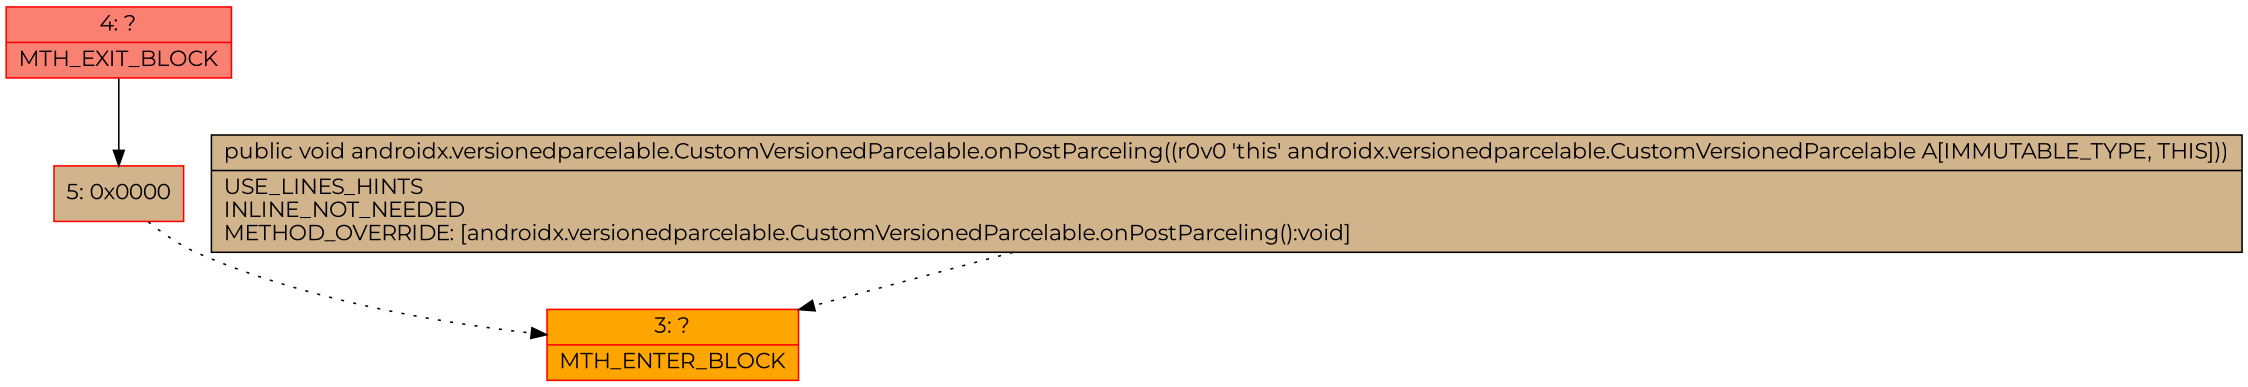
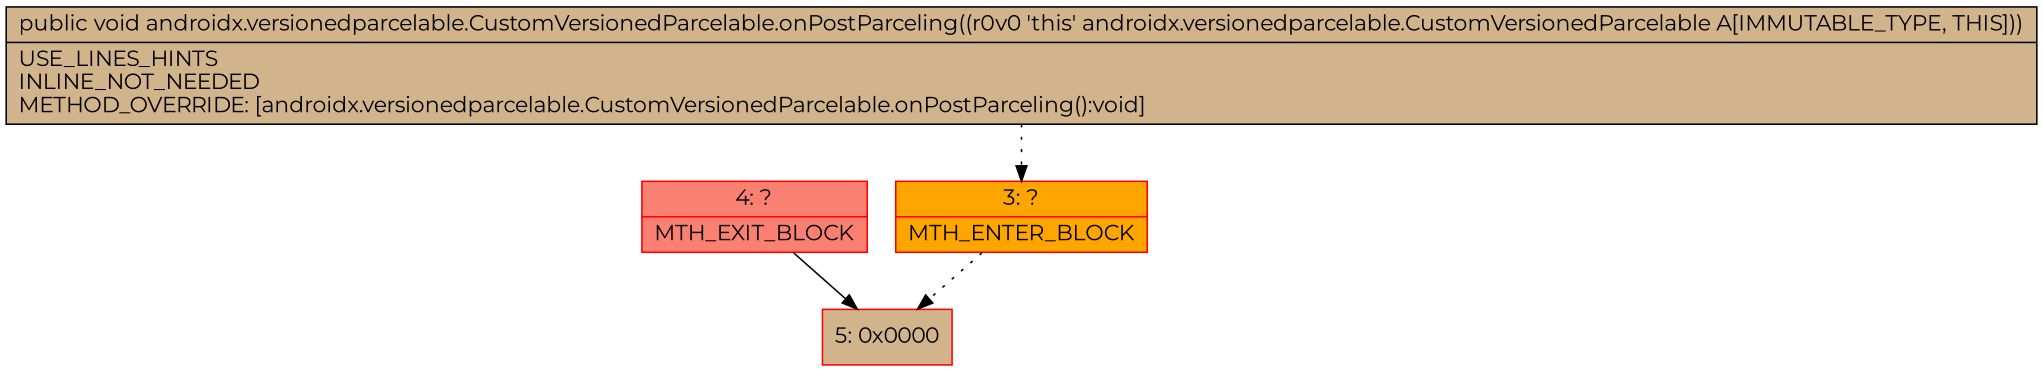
  digraph {
    fontname=Montserrat
    node [color=red fillcolor=tan fontname=Montserrat shape=record style=filled]
    edge [fontname=Montserrat style=dotted]
    n1 [fillcolor=orange label="{3\:\ ?|MTH_ENTER_BLOCK\l}"]
    n2 [label="{5\:\ 0x0000}"]
    n3 [fillcolor=salmon label="{4\:\ ?|MTH_EXIT_BLOCK\l}"]
    n4 [label="{public void androidx.versionedparcelable.CustomVersionedParcelable.onPostParceling((r0v0 'this' androidx.versionedparcelable.CustomVersionedParcelable A[IMMUTABLE_TYPE, THIS]))  | USE_LINES_HINTS\lINLINE_NOT_NEEDED\lMETHOD_OVERRIDE: [androidx.versionedparcelable.CustomVersionedParcelable.onPostParceling():void]\l}" color=""]
    subgraph cluster_1 {
      label="R(0)"
    }
-   n2 -> n1
+   n1 -> n2
    n3 -> n2 [style=solid]
    n4 -> n1
  }
